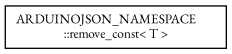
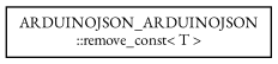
  digraph {
    rankdir=LR
    fontname="EB Garamond"
-   n1 [color=black fillcolor=white fontname="EB Garamond" fontsize=10 height=0.2 label="ARDUINOJSON_NAMESPACE\l::remove_const\< T \>" shape=record style=filled width=0.4]
+   n1 [color=black fillcolor=white fontname="EB Garamond" fontsize=10 height=0.2 label="ARDUINOJSON_ARDUINOJSON\l::remove_const\< T \>" shape=record style=filled width=0.4]
  }
